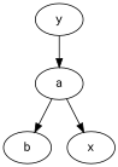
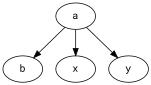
  digraph {
    fontname="Roboto Mono"
    node [fontname="Roboto Mono"]
    edge [fontname="Roboto Mono"]
    b
    x
    a
    y
    subgraph sub_1 {
      rank=same
      b
      x
    }
    a -> b
    a -> x
-   y -> a
+   a -> y
  }
